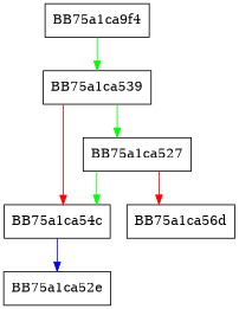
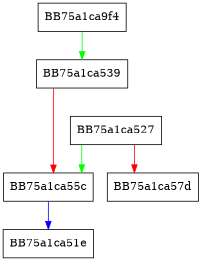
  digraph {
    splines=ortho
    node [shape=box]
    edge [color=green]
    n1 [label=BB75a1ca9f4]
    BB75a1ca539
    n3 [label=BB75a1ca527]
-   BB75a1ca54c
-   BB75a1ca56d
-   BB75a1ca52e
+   BB75a1ca54c [label=BB75a1ca55c]
+   BB75a1ca56d [label=BB75a1ca57d]
+   BB75a1ca52e [label=BB75a1ca51e]
    n1 -> BB75a1ca539
-   BB75a1ca539 -> n3
    BB75a1ca539 -> BB75a1ca54c [color=red]
    n3 -> BB75a1ca54c
    n3 -> BB75a1ca56d [color=red]
    BB75a1ca54c -> BB75a1ca52e [color=blue]
  }
